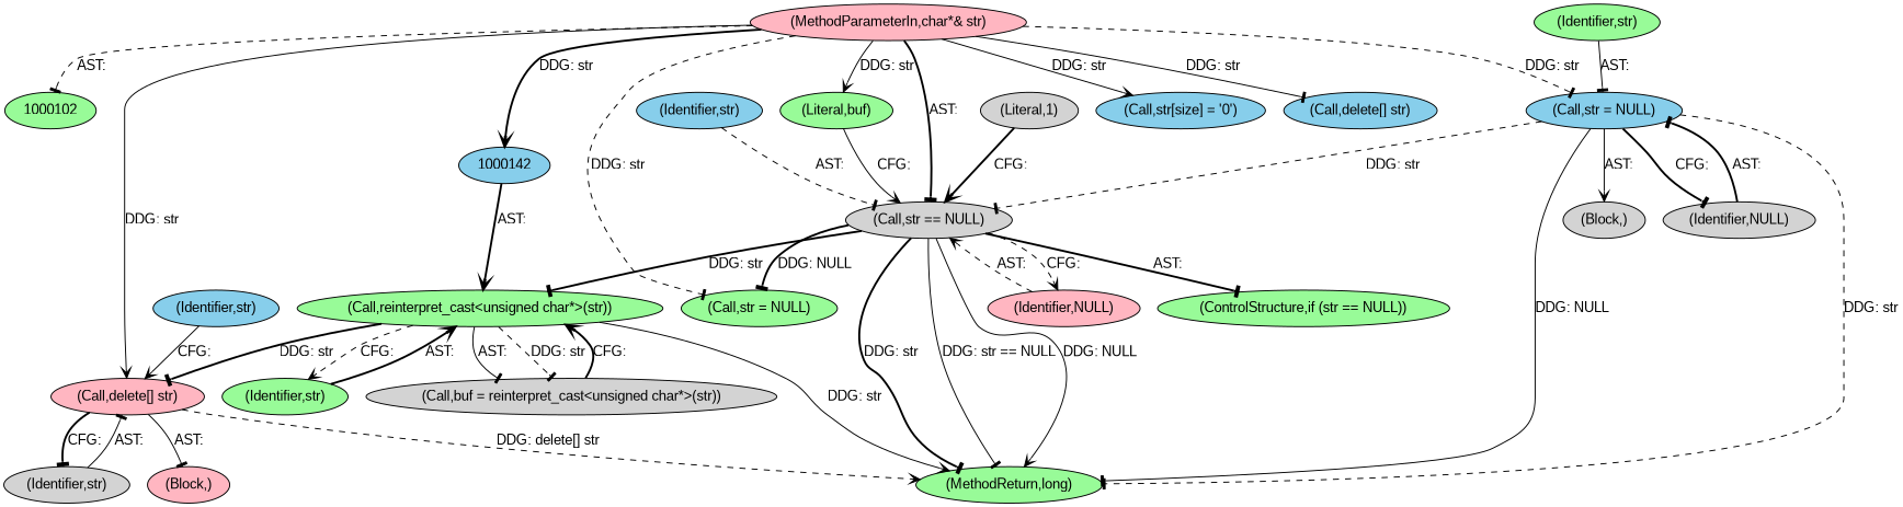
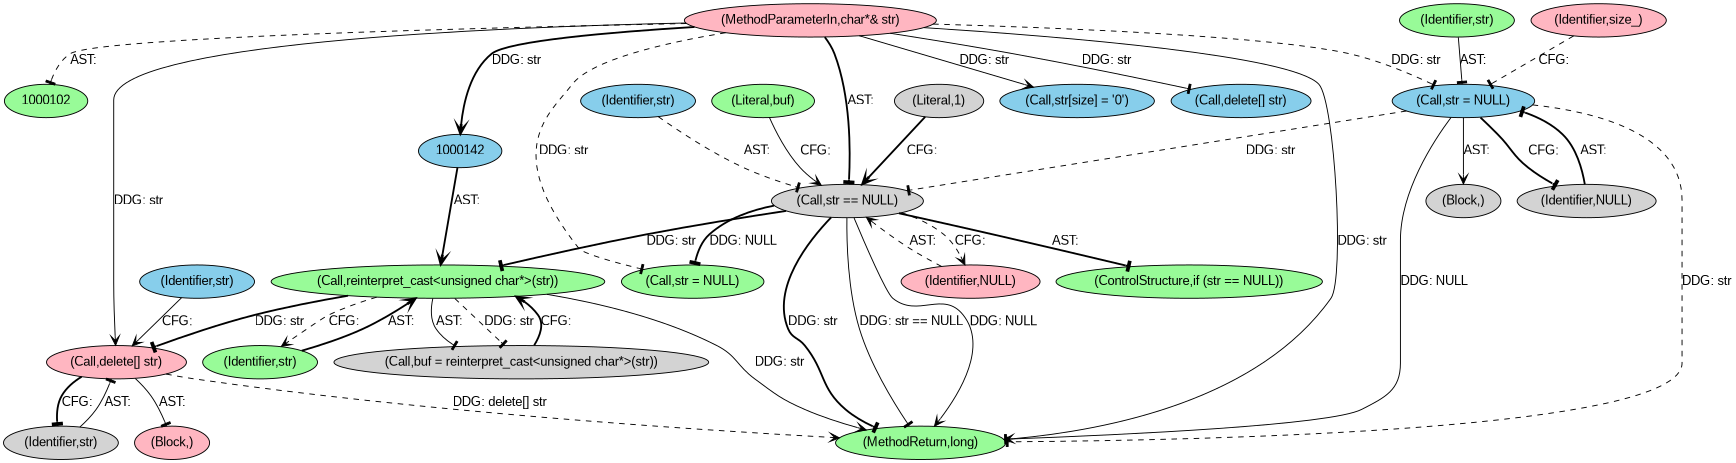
  digraph {
    fontname="Liberation Sans"
    node [fillcolor=palegreen fontname="Liberation Sans" style=filled]
    edge [arrowhead=tee fontname="Liberation Sans" style=solid]
    n1 [fillcolor=lightpink label="(Call,delete[] str)"]
    n2 [fillcolor=lightgrey label="(Identifier,str)"]
    n3 [fillcolor=lightpink label="(Block,)"]
    n4 [label="(MethodReturn,long)"]
    n5 [label="(Call,reinterpret_cast<unsigned char*>(str))"]
    n6 [fillcolor=lightgrey label="(Call,buf = reinterpret_cast<unsigned char*>(str))"]
    n7 [label="(Identifier,str)"]
    n8 [fillcolor=lightgrey label="(Call,str == NULL)"]
    n9 [label="(Call,str = NULL)"]
    n10 [fillcolor=lightpink label="(Identifier,NULL)"]
    n11 [label="(ControlStructure,if (str == NULL))"]
    n12 [fillcolor=skyblue label="(Call,str = NULL)"]
    n13 [fillcolor=lightgrey label="(Block,)"]
    n14 [fillcolor=lightgrey label="(Identifier,NULL)"]
    n15 [fillcolor=lightpink label="(MethodParameterIn,char*& str)"]
    n16 [fillcolor=skyblue label="(Call,str[size] = '\0')"]
    n17 [fillcolor=skyblue label="(Call,delete[] str)"]
    1000102
    1000142 [fillcolor=skyblue]
    n20 [fillcolor=skyblue label="(Identifier,str)"]
    n21 [label="(Identifier,str)"]
    n22 [label="(Literal,buf)"]
    n23 [fillcolor=lightgrey label="(Literal,1)"]
+   n24 [fillcolor=lightpink label="(Identifier,size_)"]
    n25 [fillcolor=skyblue label="(Identifier,str)"]
    n1 -> n2 [label="CFG: " style=bold]
    n1 -> n3 [label="AST: "]
    n1 -> n4 [arrowhead=vee label="DDG: delete[] str" style=dashed]
    n2 -> n1 [label="AST: "]
    n5 -> n1 [label="DDG: str" style=bold]
    n5 -> n4 [arrowhead=vee label="DDG: str"]
    n5 -> n6 [label="AST: "]
    n5 -> n6 [label="DDG: str" style=dashed]
    n5 -> n7 [arrowhead=vee label="CFG: " style=dashed]
    n6 -> n5 [arrowhead=vee label="CFG: " style=bold]
    n7 -> n5 [arrowhead=vee label="AST: " style=bold]
    n8 -> n4 [label="DDG: str" style=bold]
    n8 -> n4 [label="DDG: str == NULL"]
    n8 -> n4 [arrowhead=vee label="DDG: NULL"]
    n8 -> n5 [label="DDG: str" style=bold]
    n8 -> n9 [label="DDG: NULL" style=bold]
    n8 -> n10 [arrowhead=vee label="CFG: " style=dashed]
    n8 -> n11 [label="AST: " style=bold]
    n10 -> n8 [arrowhead=vee label="AST: " style=dashed]
    n12 -> n4 [label="DDG: NULL"]
    n12 -> n4 [label="DDG: str" style=dashed]
    n12 -> n8 [label="DDG: str" style=dashed]
    n12 -> n13 [arrowhead=vee label="AST: "]
    n12 -> n14 [label="CFG: " style=bold]
    n14 -> n12 [label="AST: " style=bold]
    n15 -> n1 [arrowhead=vee label="DDG: str"]
-   n15 -> n22 [arrowhead=vee label="DDG: str"]
+   n15 -> n4 [arrowhead=vee label="DDG: str"]
    n15 -> n8 [label="AST: " style=bold]
    n15 -> n9 [label="DDG: str" style=dashed]
    n15 -> n12 [label="DDG: str" style=dashed]
    n15 -> n16 [arrowhead=vee label="DDG: str"]
    n15 -> n17 [label="DDG: str"]
    n15 -> 1000102 [label="AST: " style=dashed]
    n15 -> 1000142 [arrowhead=vee label="DDG: str" style=bold]
    1000142 -> n5 [arrowhead=vee label="AST: " style=bold]
    n20 -> n1 [arrowhead=vee label="CFG: "]
    n21 -> n12 [label="AST: "]
    n22 -> n8 [arrowhead=vee label="CFG: "]
    n23 -> n8 [arrowhead=vee label="CFG: " style=bold]
+   n24 -> n12 [label="CFG: " style=dashed]
    n25 -> n8 [label="AST: " style=dashed]
  }
